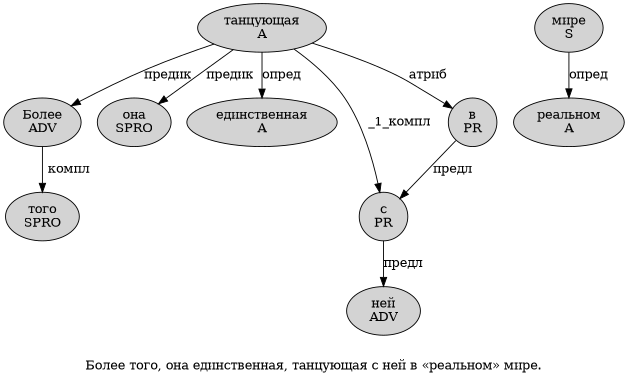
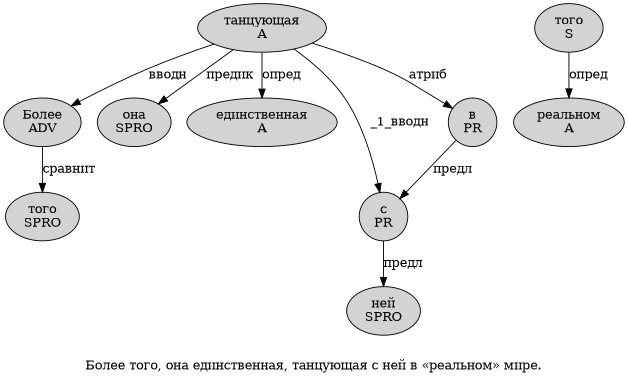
  digraph {
    label="Более того, она единственная, танцующая с ней в «реальном» мире."
    node [fillcolor=lightgray penwidth=1 shape=ellipse style=filled]
    n1 [label="Более\nADV"]
    n2 [label="того\nSPRO"]
    n3 [label="она\nSPRO"]
    n4 [label="единственная\nA"]
    n5 [label="танцующая\nA"]
    n6 [label="с\nPR"]
    n7 [label="в\nPR"]
-   n8 [label="ней\nADV"]
-   n9 [label="мире\nS"]
+   n8 [label="ней\nSPRO"]
+   n9 [label="того\nS"]
    n10 [label="реальном\nA"]
-   n1 -> n2 [label="компл"]
-   n5 -> n1 [label="предик"]
+   n1 -> n2 [label="сравнит"]
+   n5 -> n1 [label="вводн"]
    n5 -> n3 [label="предик"]
    n5 -> n4 [label="опред"]
-   n5 -> n6 [label="_1_компл"]
+   n5 -> n6 [label="_1_вводн"]
    n5 -> n7 [label="атриб"]
    n6 -> n8 [label="предл"]
    n7 -> n6 [label="предл"]
    n9 -> n10 [label="опред"]
  }
